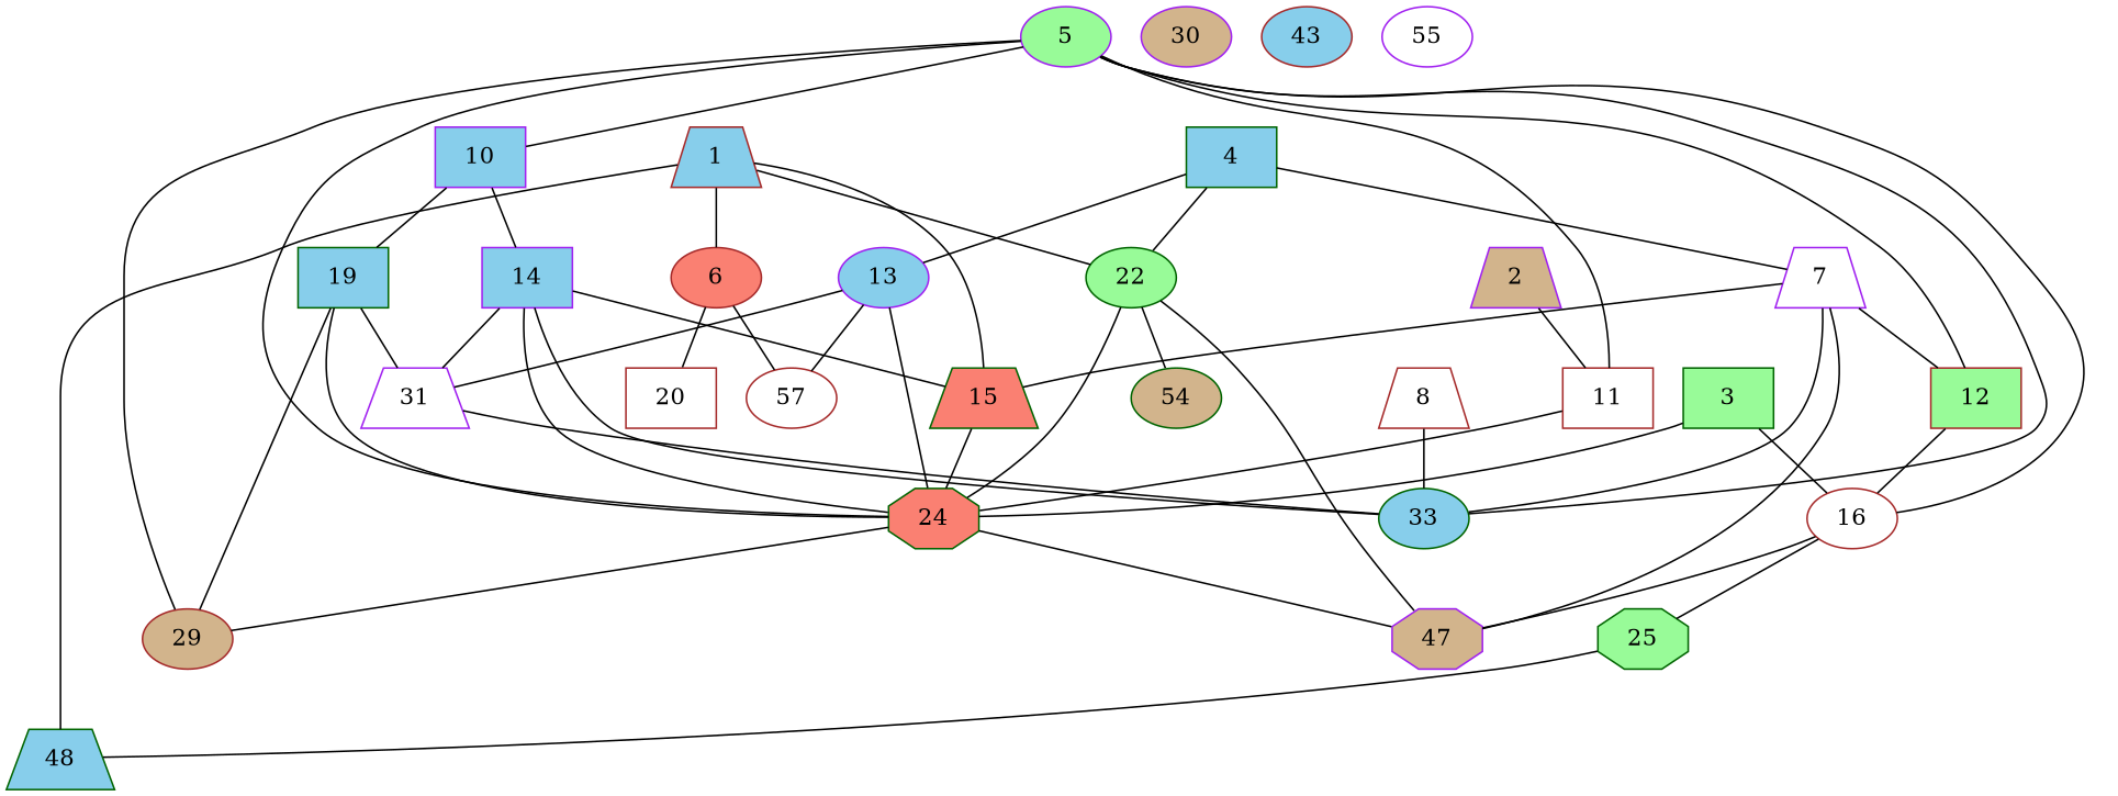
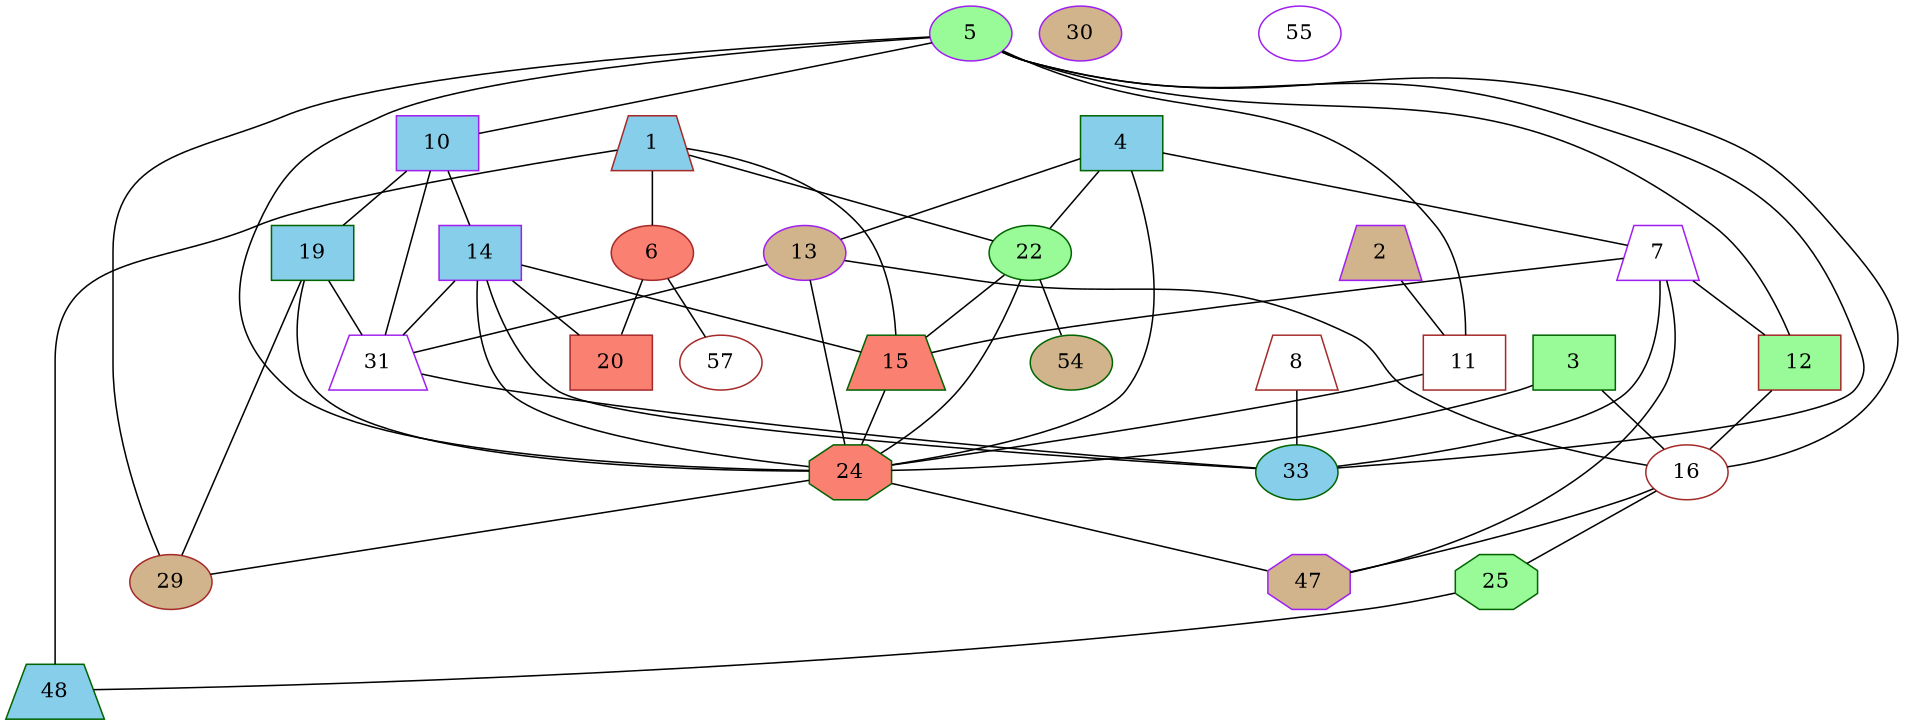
  graph {
    node [color=brown fillcolor=skyblue shape=ellipse style=filled]
    1 [shape=trapezium super="+44+46"]
    6 [fillcolor=salmon super="+18"]
    15 [color=darkgreen fillcolor=salmon shape=trapezium super="+34+38"]
    22 [color=darkgreen fillcolor=palegreen super="+23"]
    48 [color=darkgreen shape=trapezium]
-   20 [fillcolor=white shape=box]
+   20 [fillcolor=salmon shape=box]
    57 [fillcolor=white]
    24 [color=darkgreen fillcolor=salmon shape=octagon super="+49+27"]
    47 [color=purple fillcolor=tan shape=octagon]
    54 [color=darkgreen fillcolor=tan]
    2 [color=purple fillcolor=tan shape=trapezium super="+58"]
    11 [fillcolor=white shape=box]
    3 [color=darkgreen fillcolor=palegreen shape=box super="+37"]
    16 [fillcolor=white super="+26+41"]
    25 [color=darkgreen fillcolor=palegreen shape=octagon]
    29 [fillcolor=tan]
    4 [color=darkgreen shape=box super="+28+35"]
    7 [color=purple fillcolor=white shape=trapezium super="+36+39"]
-   13 [color=purple super="+21"]
+   13 [color=purple fillcolor=tan super="+21"]
    12 [fillcolor=palegreen shape=box]
    33 [color=darkgreen super="+40"]
    31 [color=purple fillcolor=white shape=trapezium]
    5 [color=purple fillcolor=palegreen super="+50+9+59+56"]
    10 [color=purple shape=box super="+52"]
    14 [color=purple shape=box super="+42+17"]
    19 [color=darkgreen shape=box]
    8 [fillcolor=white shape=trapezium]
    30 [color=purple fillcolor=tan]
-   43
    55 [color=purple fillcolor=white]
    1 -- 6
    1 -- 15
    1 -- 22
    1 -- 48 [weight=2]
    6 -- 20
    6 -- 57
    15 -- 24
    22 -- 24
-   22 -- 47
+   22 -- 15
    22 -- 54
    24 -- 47
    24 -- 29
    2 -- 11
    11 -- 24 [weight=2]
    3 -- 24
    3 -- 16
    16 -- 47
    16 -- 25
    25 -- 48
    4 -- 22
+   4 -- 24
    4 -- 7
    4 -- 13
    7 -- 15
    7 -- 47
    7 -- 12
    7 -- 33
    13 -- 24
-   13 -- 57 [weight=2]
+   13 -- 16 [weight=2]
    13 -- 31
    12 -- 16
    31 -- 33
    5 -- 24 [weight=2]
    5 -- 11
    5 -- 16
    5 -- 29
    5 -- 12
    5 -- 33
    5 -- 10
+   10 -- 31
    10 -- 14
    10 -- 19
    14 -- 15
+   14 -- 20
    14 -- 24 [weight=2]
    14 -- 33
    14 -- 31
    19 -- 24
    19 -- 29
    19 -- 31
    8 -- 33
  }
